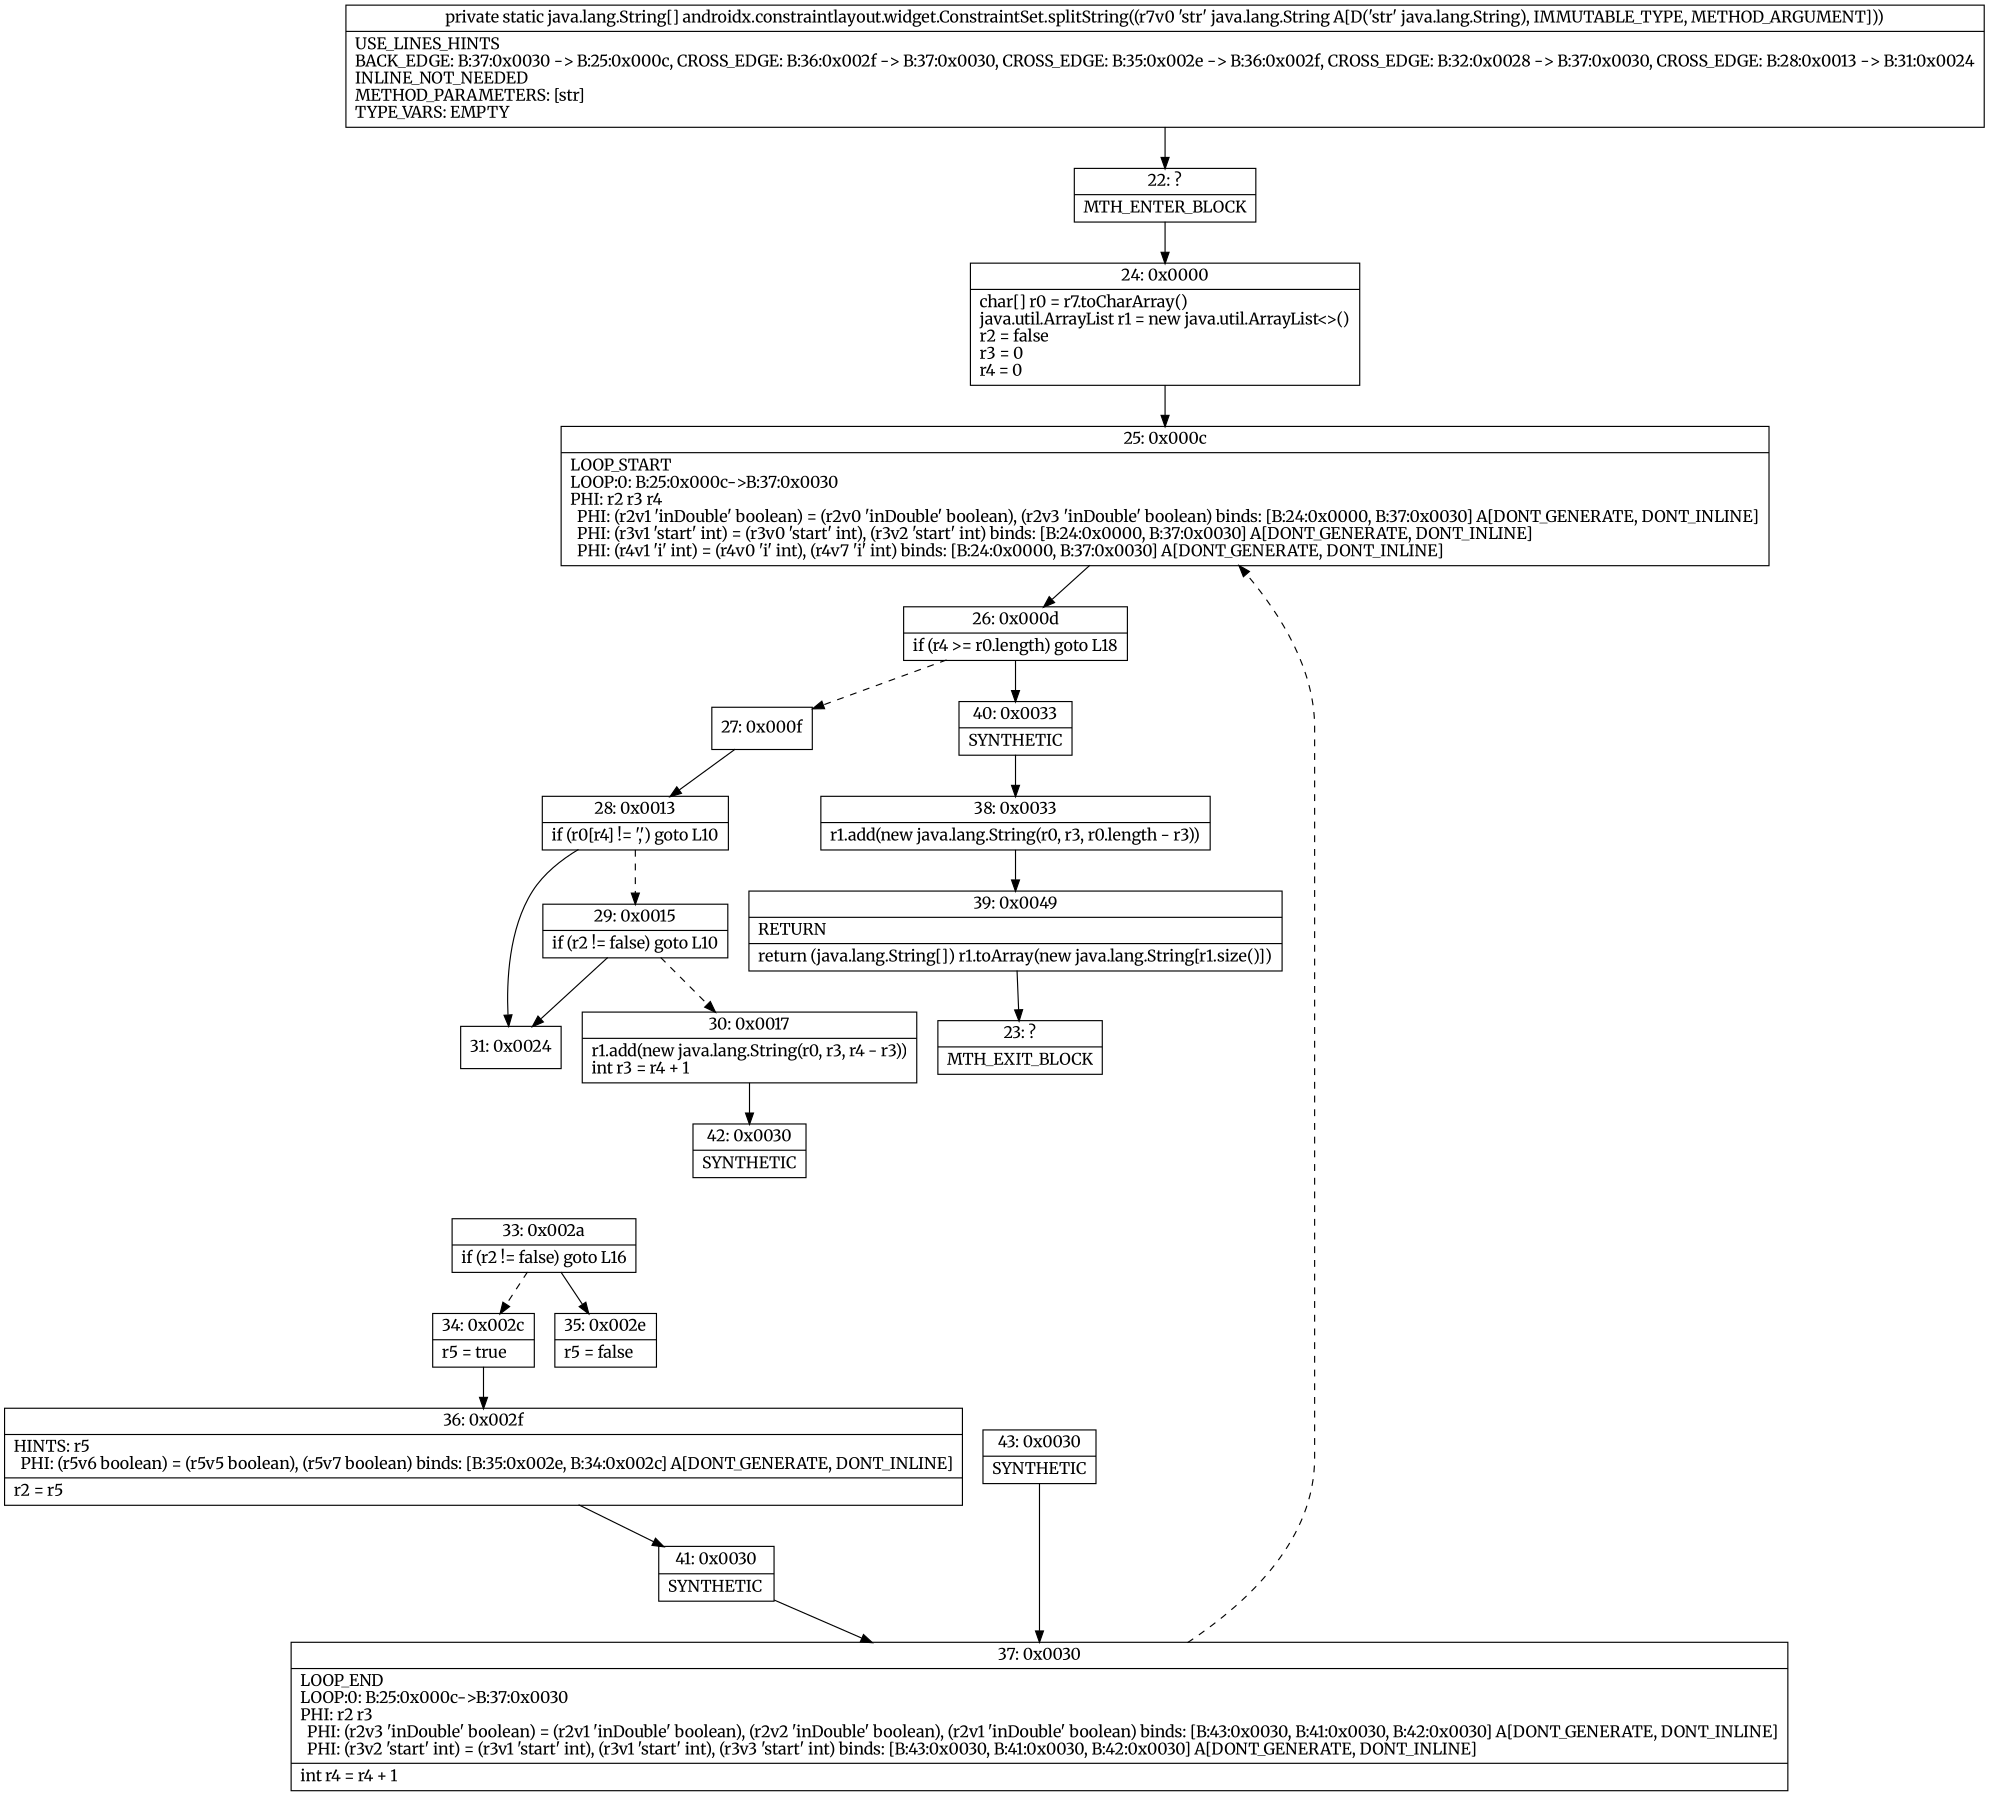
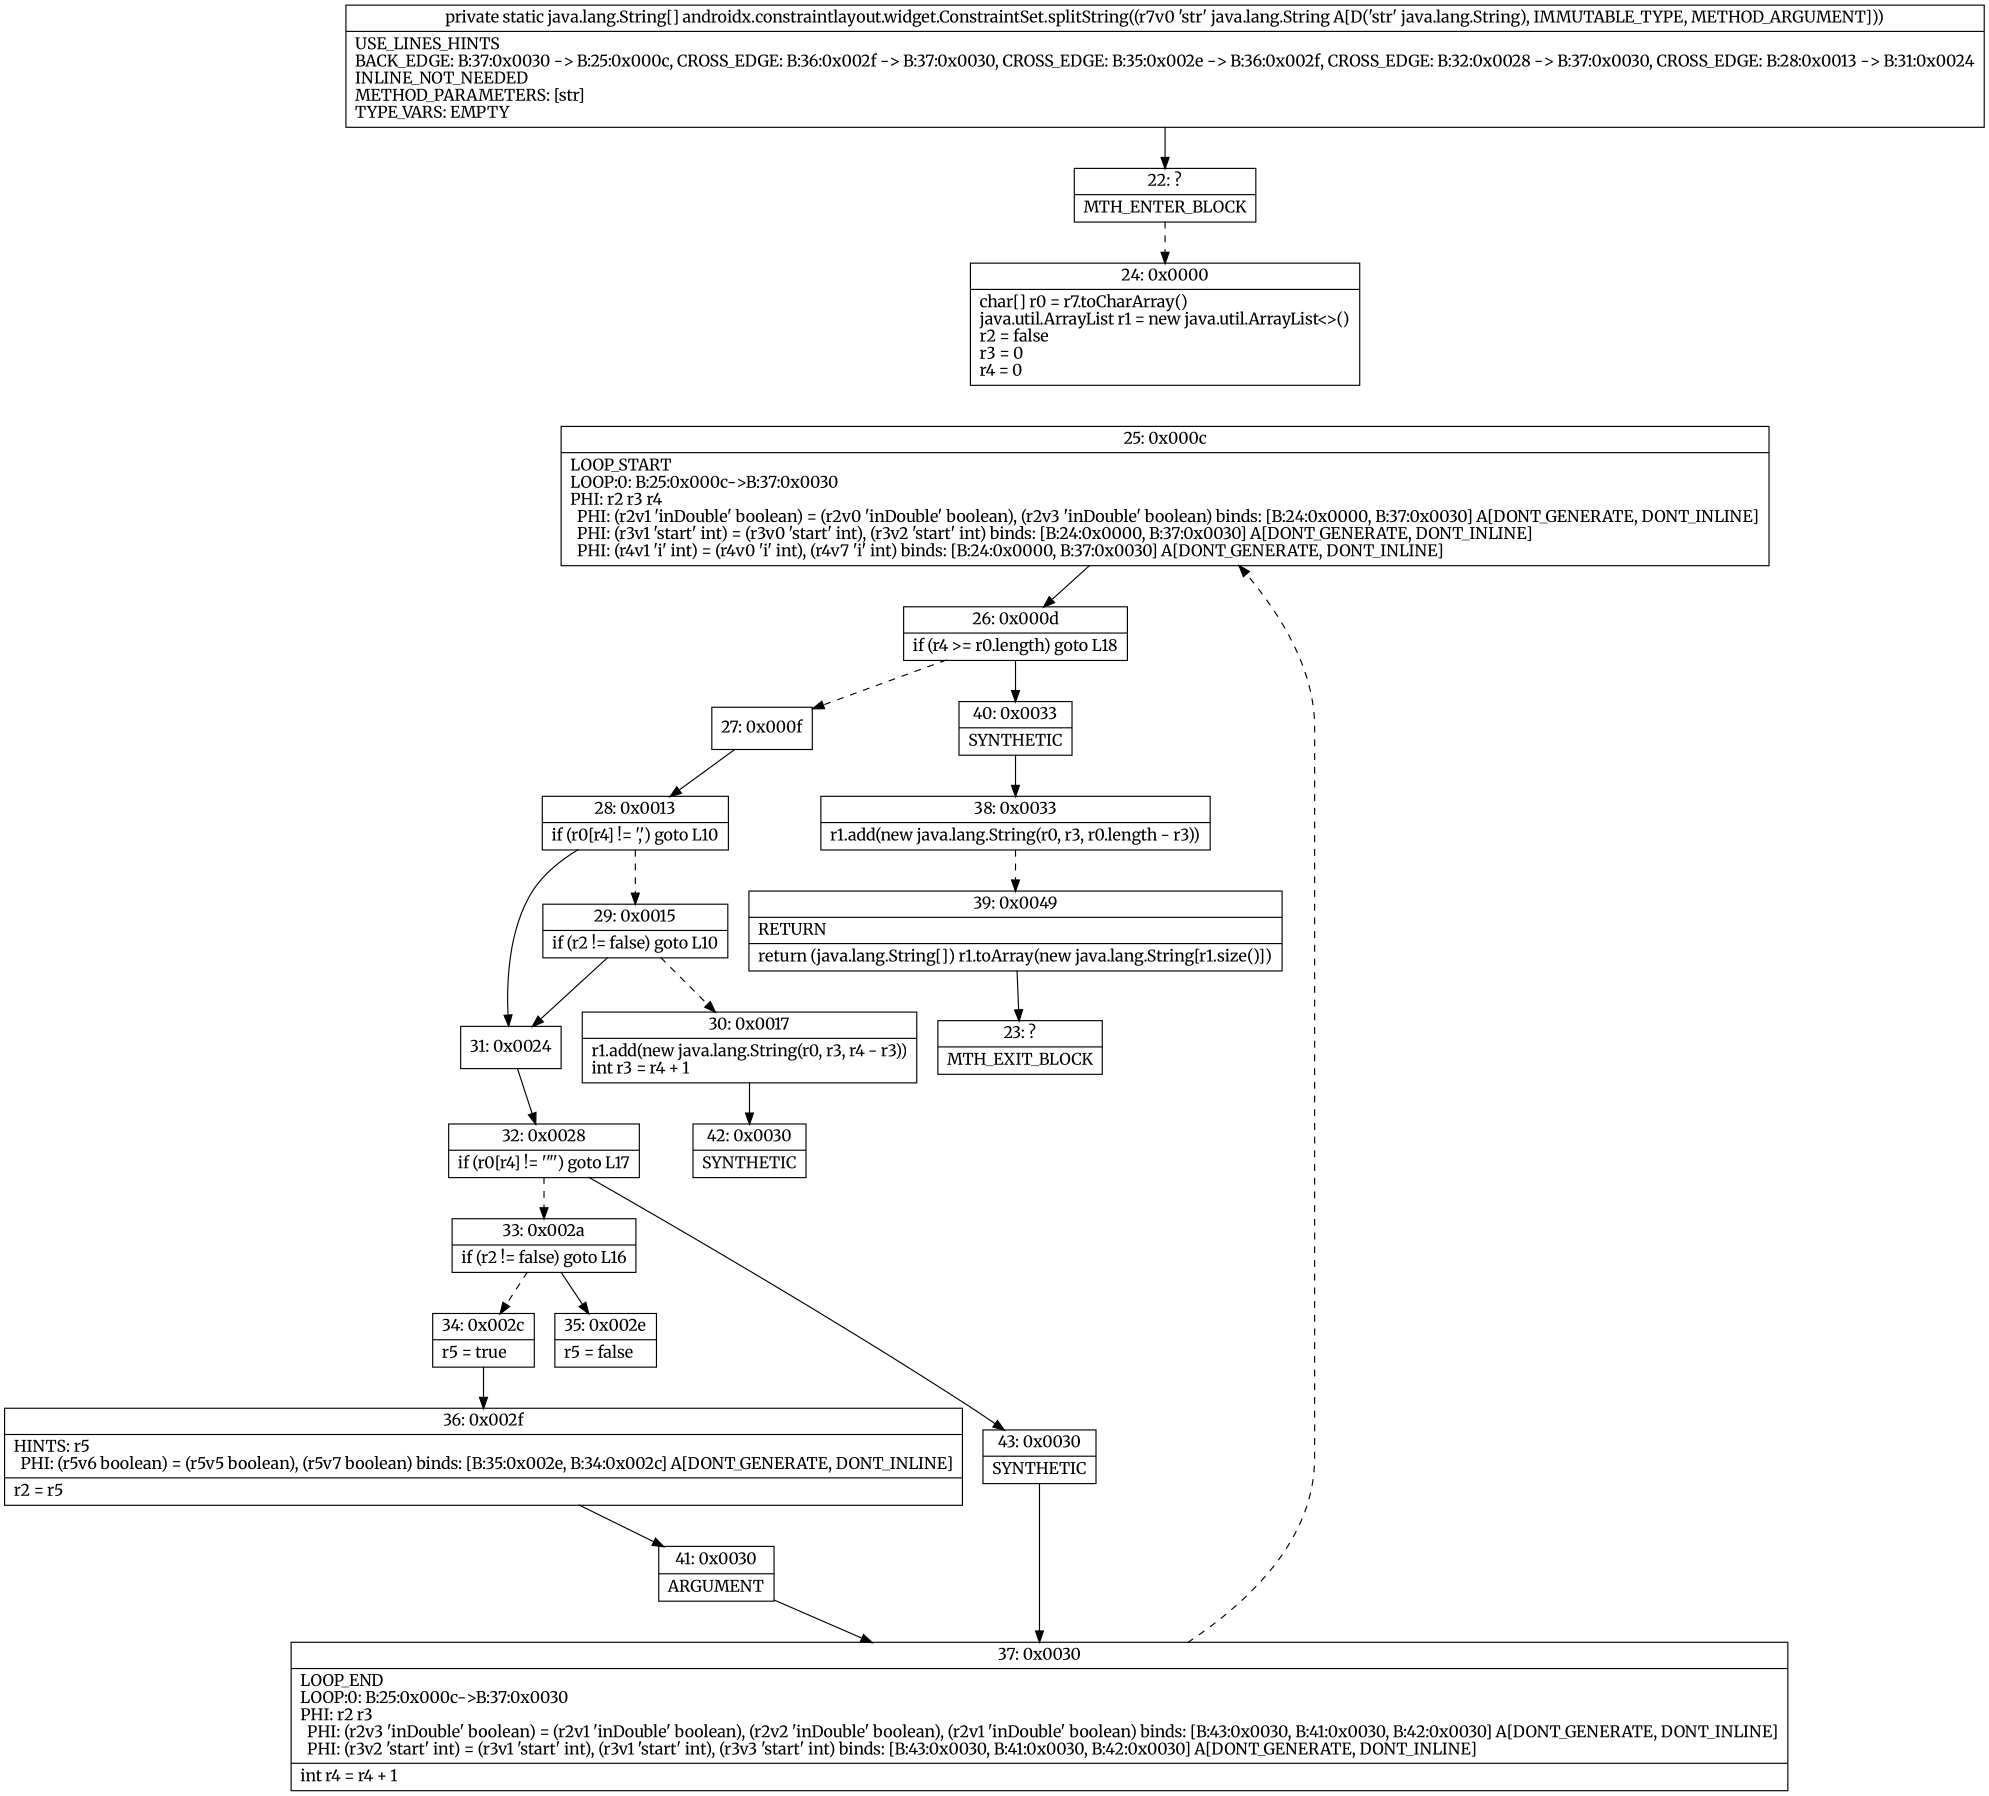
  digraph {
    fontname=Merriweather
    node [fontname=Merriweather shape=record]
    edge [fontname=Merriweather]
    n1 [label="{22\:\ ?|MTH_ENTER_BLOCK\l}"]
    n2 [label="{24\:\ 0x0000|char[] r0 = r7.toCharArray()\ljava.util.ArrayList r1 = new java.util.ArrayList\<\>()\lr2 = false\lr3 = 0\lr4 = 0\l}"]
    n3 [label="{25\:\ 0x000c|LOOP_START\lLOOP:0: B:25:0x000c\-\>B:37:0x0030\lPHI: r2 r3 r4 \l  PHI: (r2v1 'inDouble' boolean) = (r2v0 'inDouble' boolean), (r2v3 'inDouble' boolean) binds: [B:24:0x0000, B:37:0x0030] A[DONT_GENERATE, DONT_INLINE]\l  PHI: (r3v1 'start' int) = (r3v0 'start' int), (r3v2 'start' int) binds: [B:24:0x0000, B:37:0x0030] A[DONT_GENERATE, DONT_INLINE]\l  PHI: (r4v1 'i' int) = (r4v0 'i' int), (r4v7 'i' int) binds: [B:24:0x0000, B:37:0x0030] A[DONT_GENERATE, DONT_INLINE]\l}"]
    n4 [label="{26\:\ 0x000d|if (r4 \>= r0.length) goto L18\l}"]
    n5 [label="{27\:\ 0x000f}"]
    n6 [label="{40\:\ 0x0033|SYNTHETIC\l}"]
    n7 [label="{28\:\ 0x0013|if (r0[r4] != ',') goto L10\l}"]
    n8 [label="{38\:\ 0x0033|r1.add(new java.lang.String(r0, r3, r0.length \- r3))\l}"]
    n9 [label="{29\:\ 0x0015|if (r2 != false) goto L10\l}"]
    n10 [label="{31\:\ 0x0024}"]
    n11 [label="{30\:\ 0x0017|r1.add(new java.lang.String(r0, r3, r4 \- r3))\lint r3 = r4 + 1\l}"]
+   n12 [label="{32\:\ 0x0028|if (r0[r4] != '\"') goto L17\l}"]
    n13 [label="{42\:\ 0x0030|SYNTHETIC\l}"]
    n14 [label="{37\:\ 0x0030|LOOP_END\lLOOP:0: B:25:0x000c\-\>B:37:0x0030\lPHI: r2 r3 \l  PHI: (r2v3 'inDouble' boolean) = (r2v1 'inDouble' boolean), (r2v2 'inDouble' boolean), (r2v1 'inDouble' boolean) binds: [B:43:0x0030, B:41:0x0030, B:42:0x0030] A[DONT_GENERATE, DONT_INLINE]\l  PHI: (r3v2 'start' int) = (r3v1 'start' int), (r3v1 'start' int), (r3v3 'start' int) binds: [B:43:0x0030, B:41:0x0030, B:42:0x0030] A[DONT_GENERATE, DONT_INLINE]\l|int r4 = r4 + 1\l}"]
    n15 [label="{33\:\ 0x002a|if (r2 != false) goto L16\l}"]
    n16 [label="{43\:\ 0x0030|SYNTHETIC\l}"]
    n17 [label="{34\:\ 0x002c|r5 = true\l}"]
    n18 [label="{35\:\ 0x002e|r5 = false\l}"]
    n19 [label="{36\:\ 0x002f|HINTS: r5 \l  PHI: (r5v6 boolean) = (r5v5 boolean), (r5v7 boolean) binds: [B:35:0x002e, B:34:0x002c] A[DONT_GENERATE, DONT_INLINE]\l|r2 = r5\l}"]
-   n20 [label="{41\:\ 0x0030|SYNTHETIC\l}"]
+   n20 [label="{41\:\ 0x0030|ARGUMENT\l}"]
    n21 [label="{39\:\ 0x0049|RETURN\l|return (java.lang.String[]) r1.toArray(new java.lang.String[r1.size()])\l}"]
    n22 [label="{23\:\ ?|MTH_EXIT_BLOCK\l}"]
    n23 [label="{private static java.lang.String[] androidx.constraintlayout.widget.ConstraintSet.splitString((r7v0 'str' java.lang.String A[D('str' java.lang.String), IMMUTABLE_TYPE, METHOD_ARGUMENT]))  | USE_LINES_HINTS\lBACK_EDGE: B:37:0x0030 \-\> B:25:0x000c, CROSS_EDGE: B:36:0x002f \-\> B:37:0x0030, CROSS_EDGE: B:35:0x002e \-\> B:36:0x002f, CROSS_EDGE: B:32:0x0028 \-\> B:37:0x0030, CROSS_EDGE: B:28:0x0013 \-\> B:31:0x0024\lINLINE_NOT_NEEDED\lMETHOD_PARAMETERS: [str]\lTYPE_VARS: EMPTY\l}"]
-   n1 -> n2
-   n2 -> n3
+   n1 -> n2 [style=dashed]
    n3 -> n4
    n4 -> n5 [style=dashed]
    n4 -> n6
    n5 -> n7
    n6 -> n8
    n7 -> n9 [style=dashed]
    n7 -> n10
-   n8 -> n21
+   n8 -> n21 [style=dashed]
    n9 -> n10
    n9 -> n11 [style=dashed]
+   n10 -> n12
    n11 -> n13
+   n12 -> n15 [style=dashed]
+   n12 -> n16
    n14 -> n3 [style=dashed]
    n15 -> n17 [style=dashed]
    n15 -> n18
    n16 -> n14
    n17 -> n19
    n19 -> n20
    n20 -> n14
    n21 -> n22
    n23 -> n1
  }
